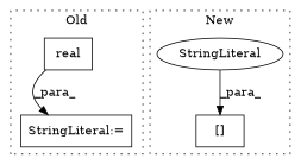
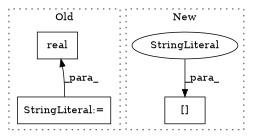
  digraph {
    node [shape=box]
    n1 [a=32 l="5,1" label=real s="1667,1678"]
    n2 [a=7 l=1 label="StringLiteral:=" s=1660]
    n3 [a=2 l="7,1" label="[]" s="1660,1685"]
    n4 [a=45 l=18 label=StringLiteral s=1667 shape=ellipse]
    subgraph cluster_1 {
      label=Old
      style=dotted
      n1
      n2
    }
    subgraph cluster_2 {
      label=New
      style=dotted
      n3
      n4
    }
-   n1 -> n2 [label=_para_]
+   n2 -> n1 [label=_para_]
    n4 -> n3 [label=_para_]
  }
